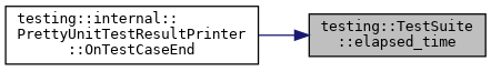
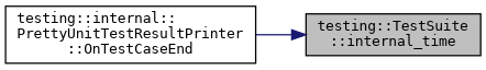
  digraph {
    rankdir=RL
    fontname="DejaVu Sans Mono"
    node [color=black fontname="DejaVu Sans Mono" fontsize=10 shape=record]
-   n1 [fillcolor=grey75 fontcolor=black height=0.2 label="testing::TestSuite\l::elapsed_time" style=filled width=0.4]
+   n1 [fillcolor=grey75 fontcolor=black height=0.2 label="testing::TestSuite\l::internal_time" style=filled width=0.4]
    n2 [height=0.2 label="testing::internal::\lPrettyUnitTestResultPrinter\l::OnTestCaseEnd" width=0.4]
    n1 -> n2 [color=midnightblue dir=back fontname="DejaVu Sans Mono" fontsize=10 labelfontname=Helvetica labelfontsize=10 style=solid]
  }
